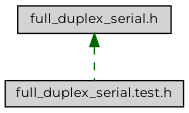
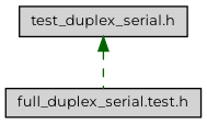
  digraph {
    fontname=Montserrat
    node [color=black fillcolor=lightgrey fontname=Montserrat fontsize=10 shape=record style=filled]
-   n1 [fontcolor=black height=0.2 label="full_duplex_serial.h" width=0.4]
+   n1 [fontcolor=black height=0.2 label="test_duplex_serial.h" width=0.4]
    n2 [height=0.2 label="full_duplex_serial.test.h" width=0.4]
    n1 -> n2 [color=darkgreen dir=back fontname=Montserrat fontsize=10 labelfontname=Helvetica labelfontsize=10 style=dashed]
  }
